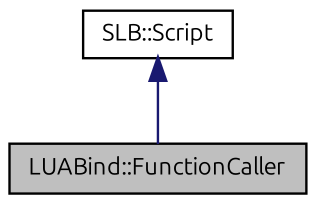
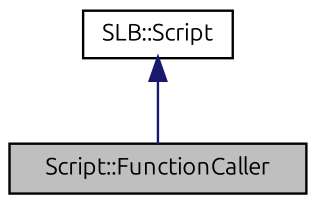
  digraph {
    fontname=Ubuntu
    node [color=black fontname=Ubuntu fontsize=10 shape=record style=filled]
-   n1 [fillcolor=grey75 fontcolor=black height=0.2 label="LUABind::FunctionCaller" width=0.4]
+   n1 [fillcolor=grey75 fontcolor=black height=0.2 label="Script::FunctionCaller" width=0.4]
    n2 [fillcolor=white height=0.2 label="SLB::Script" width=0.4]
    n2 -> n1 [color=midnightblue dir=back fontname=Ubuntu fontsize=10 labelfontname=Helvetica labelfontsize=10 style=solid]
  }
